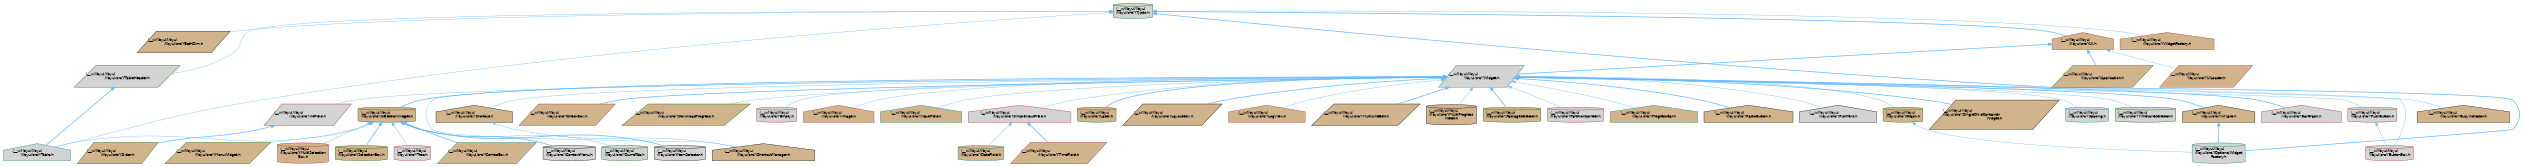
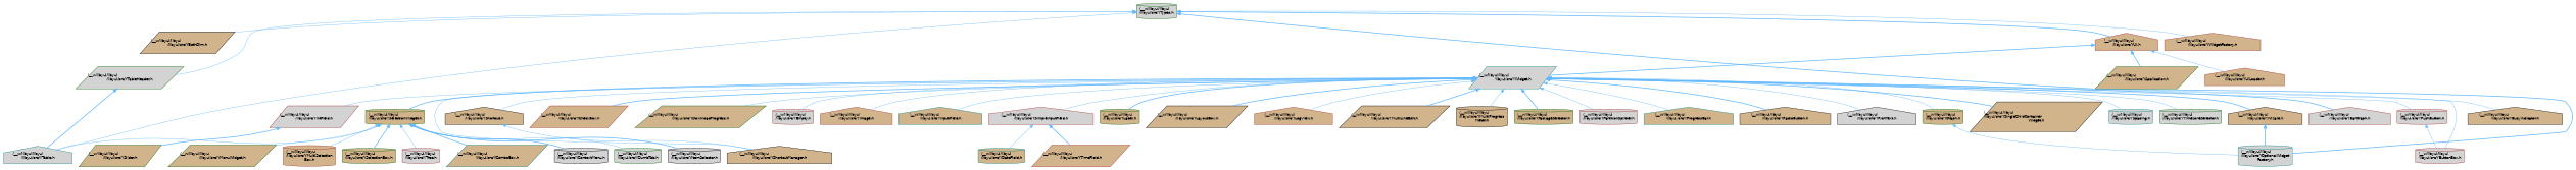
  digraph {
    node [color=brown fillcolor=tan fontname=Helvetica fontsize=10 shape=cylinder style=filled]
    edge [color=steelblue1 dir=back fontname=Helvetica fontsize=10 labelfontname=Helvetica labelfontsize=10 style=solid]
    n1 [color=darkgreen fillcolor=lightgrey fontcolor=black height=0.2 label="/__w/libyui/libyui\l/libyui/src/YTypes.h" width=0.4]
    n2 [color=black height=0.2 label="/__w/libyui/libyui\l/libyui/src/YBothDim.h" shape=parallelogram width=0.4]
    n3 [color=teal fillcolor=lightgrey height=0.2 label="/__w/libyui/libyui\l/libyui/src/YOptionalWidget\lFactory.h" width=0.4]
    n4 [color=teal fillcolor=lightgrey height=0.2 label="/__w/libyui/libyui\l/libyui/src/YTable.h" shape=house width=0.4]
    n5 [color=darkgreen fillcolor=lightgrey height=0.2 label="/__w/libyui/libyui\l/libyui/src/YTableHeader.h" shape=parallelogram width=0.4]
    n6 [height=0.2 label="/__w/libyui/libyui\l/libyui/src/YUI.h" shape=house width=0.4]
    n7 [height=0.2 label="/__w/libyui/libyui\l/libyui/src/YWidgetFactory.h" shape=house width=0.4]
    n8 [color=teal fillcolor=lightgrey height=0.2 label="/__w/libyui/libyui\l/libyui/src/YWidget.h" shape=parallelogram width=0.4]
    n9 [color=darkgreen height=0.2 label="/__w/libyui/libyui\l/libyui/src/YApplication.h" shape=parallelogram width=0.4]
-   n10 [height=0.2 label="/__w/libyui/libyui\l/libyui/src/YUILoader.h" shape=parallelogram width=0.4]
+   n10 [height=0.2 label="/__w/libyui/libyui\l/libyui/src/YUILoader.h" shape=house width=0.4]
    n11 [fillcolor=lightgrey height=0.2 label="/__w/libyui/libyui\l/libyui/src/YBarGraph.h" shape=house width=0.4]
    n12 [color=black height=0.2 label="/__w/libyui/libyui\l/libyui/src/YBusyIndicator.h" shape=house width=0.4]
    n13 [fillcolor=lightgrey height=0.2 label="/__w/libyui/libyui\l/libyui/src/YButtonBox.h" width=0.4]
    n14 [height=0.2 label="/__w/libyui/libyui\l/libyui/src/YCheckBox.h" shape=parallelogram width=0.4]
    n15 [color=darkgreen height=0.2 label="/__w/libyui/libyui\l/libyui/src/YDownloadProgress.h" shape=parallelogram width=0.4]
    n16 [fillcolor=lightgrey height=0.2 label="/__w/libyui/libyui\l/libyui/src/YEmpty.h" width=0.4]
    n17 [color=darkgreen height=0.2 label="/__w/libyui/libyui\l/libyui/src/YGraph.h" width=0.4]
    n18 [height=0.2 label="/__w/libyui/libyui\l/libyui/src/YImage.h" shape=house width=0.4]
    n19 [color=teal height=0.2 label="/__w/libyui/libyui\l/libyui/src/YInputField.h" shape=house width=0.4]
    n20 [fillcolor=lightgrey height=0.2 label="/__w/libyui/libyui\l/libyui/src/YIntField.h" shape=parallelogram width=0.4]
    n21 [color=darkgreen height=0.2 label="/__w/libyui/libyui\l/libyui/src/YLabel.h" width=0.4]
    n22 [color=black height=0.2 label="/__w/libyui/libyui\l/libyui/src/YLayoutBox.h" shape=parallelogram width=0.4]
    n23 [height=0.2 label="/__w/libyui/libyui\l/libyui/src/YLogView.h" shape=house width=0.4]
    n24 [color=black height=0.2 label="/__w/libyui/libyui\l/libyui/src/YMultiLineEdit.h" shape=parallelogram width=0.4]
    n25 [color=black height=0.2 label="/__w/libyui/libyui\l/libyui/src/YMultiProgress\lMeter.h" width=0.4]
    n26 [color=darkgreen height=0.2 label="/__w/libyui/libyui\l/libyui/src/YPackageSelector.h" width=0.4]
    n27 [fillcolor=lightgrey height=0.2 label="/__w/libyui/libyui\l/libyui/src/YPartitionSplitter.h" width=0.4]
    n28 [color=teal height=0.2 label="/__w/libyui/libyui\l/libyui/src/YProgressBar.h" shape=house width=0.4]
    n29 [fillcolor=lightgrey height=0.2 label="/__w/libyui/libyui\l/libyui/src/YPushButton.h" width=0.4]
    n30 [color=black height=0.2 label="/__w/libyui/libyui\l/libyui/src/YRadioButton.h" shape=house width=0.4]
    n31 [color=black fillcolor=lightgrey height=0.2 label="/__w/libyui/libyui\l/libyui/src/YRichText.h" shape=house width=0.4]
    n32 [color=darkgreen height=0.2 label="/__w/libyui/libyui\l/libyui/src/YSelectionWidget.h" width=0.4]
    n33 [color=black height=0.2 label="/__w/libyui/libyui\l/libyui/src/YShortcut.h" shape=house width=0.4]
    n34 [color=black height=0.2 label="/__w/libyui/libyui\l/libyui/src/YShortcutManager.h" shape=house width=0.4]
    n35 [fillcolor=lightgrey height=0.2 label="/__w/libyui/libyui\l/libyui/src/YSimpleInputField.h" shape=house width=0.4]
    n36 [color=black height=0.2 label="/__w/libyui/libyui\l/libyui/src/YSingleChildContainer\lWidget.h" shape=parallelogram width=0.4]
    n37 [color=teal fillcolor=lightgrey height=0.2 label="/__w/libyui/libyui\l/libyui/src/YSpacing.h" width=0.4]
    n38 [color=darkgreen fillcolor=lightgrey height=0.2 label="/__w/libyui/libyui\l/libyui/src/YTimezoneSelector.h" width=0.4]
    n39 [color=black height=0.2 label="/__w/libyui/libyui\l/libyui/src/YWizard.h" shape=house width=0.4]
    n40 [color=darkgreen height=0.2 label="/__w/libyui/libyui\l/libyui/src/YSlider.h" shape=parallelogram width=0.4]
    n41 [color=teal height=0.2 label="/__w/libyui/libyui\l/libyui/src/YComboBox.h" shape=parallelogram width=0.4]
    n42 [color=black fillcolor=lightgrey height=0.2 label="/__w/libyui/libyui\l/libyui/src/YContextMenu.h" width=0.4]
    n43 [color=darkgreen fillcolor=lightgrey height=0.2 label="/__w/libyui/libyui\l/libyui/src/YDumbTab.h" width=0.4]
    n44 [color=black fillcolor=lightgrey height=0.2 label="/__w/libyui/libyui\l/libyui/src/YItemSelector.h" width=0.4]
    n45 [color=darkgreen height=0.2 label="/__w/libyui/libyui\l/libyui/src/YMenuWidget.h" shape=parallelogram width=0.4]
    n46 [height=0.2 label="/__w/libyui/libyui\l/libyui/src/YMultiSelection\lBox.h" width=0.4]
    n47 [color=darkgreen height=0.2 label="/__w/libyui/libyui\l/libyui/src/YSelectionBox.h" width=0.4]
    n48 [fillcolor=lightgrey height=0.2 label="/__w/libyui/libyui\l/libyui/src/YTree.h" width=0.4]
    n49 [color=teal height=0.2 label="/__w/libyui/libyui\l/libyui/src/YDateField.h" width=0.4]
    n50 [height=0.2 label="/__w/libyui/libyui\l/libyui/src/YTimeField.h" shape=parallelogram width=0.4]
    n1 -> n2
    n1 -> n3 [style=bold]
    n1 -> n4
    n1 -> n5
    n1 -> n6 [style=bold]
    n1 -> n7
    n5 -> n4 [style=bold]
    n6 -> n8 [style=bold]
    n6 -> n9 [style=bold]
    n6 -> n10
    n8 -> n11 [style=bold]
    n8 -> n12
    n8 -> n13
    n8 -> n14 [style=bold]
    n8 -> n15
    n8 -> n16
    n8 -> n17
    n8 -> n18
    n8 -> n19
    n8 -> n20
    n8 -> n21 [style=bold]
    n8 -> n22 [style=bold]
    n8 -> n23
    n8 -> n24 [style=bold]
    n8 -> n25
    n8 -> n26 [style=bold]
    n8 -> n27
    n8 -> n28
    n8 -> n29
    n8 -> n30 [style=bold]
    n8 -> n31
    n8 -> n32 [style=bold]
    n8 -> n33
    n8 -> n34
    n8 -> n35
    n8 -> n36 [style=bold]
    n8 -> n37
    n8 -> n38
    n8 -> n39 [style=bold]
    n17 -> n3
    n20 -> n40 [style=bold]
    n29 -> n13
    n32 -> n4
    n32 -> n41 [style=bold]
    n32 -> n42 [style=bold]
    n32 -> n43
    n32 -> n44 [style=bold]
    n32 -> n45
    n32 -> n46
    n32 -> n47 [style=bold]
    n32 -> n48
    n33 -> n34
    n35 -> n49
    n35 -> n50 [style=bold]
    n39 -> n3 [style=bold]
  }
